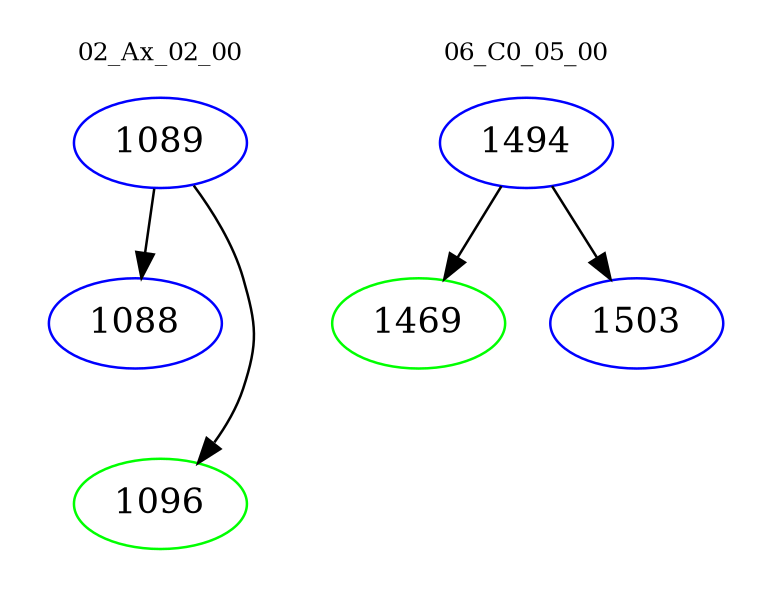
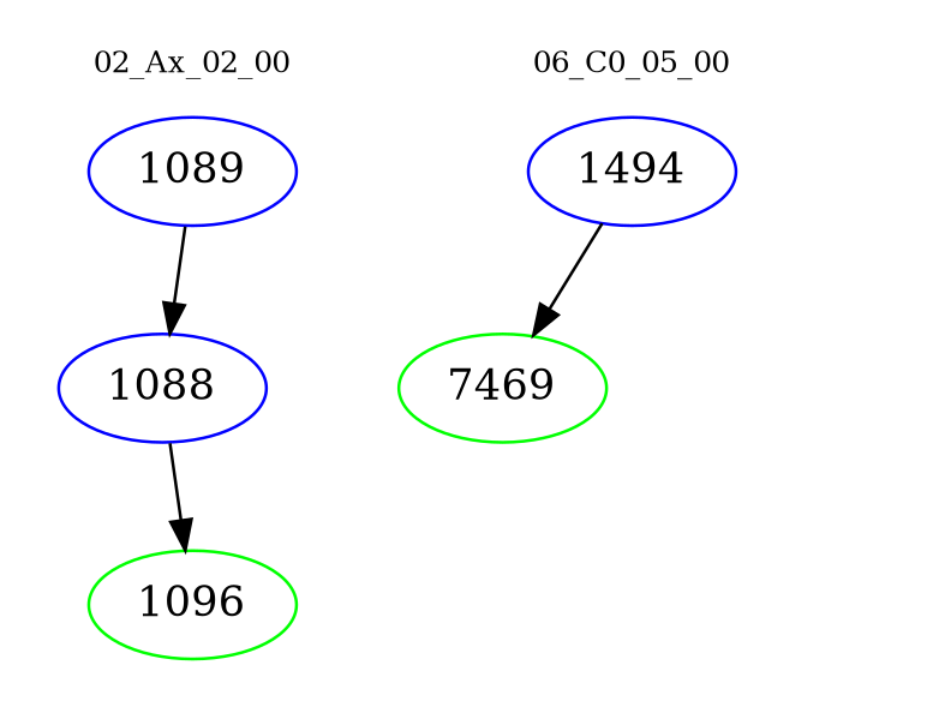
  digraph {
    node [color=blue]
    edge [color=black]
    n1 [label=1089]
    n2 [label=1088]
    n3 [color=green label=1096]
    n4 [label=1494]
-   n5 [color=green label=1469]
-   n6 [label=1503]
+   n5 [color=green label=7469]
    subgraph cluster_1 {
      color=white
      fontsize=10
      label="02_Ax_02_00"
      n1
      n2
      n3
    }
    subgraph cluster_2 {
      color=white
      fontsize=10
      label="06_C0_05_00"
      n4
      n5
-     n6
    }
    n1 -> n2
-   n1 -> n3
+   n2 -> n3
    n4 -> n5
-   n4 -> n6
  }
